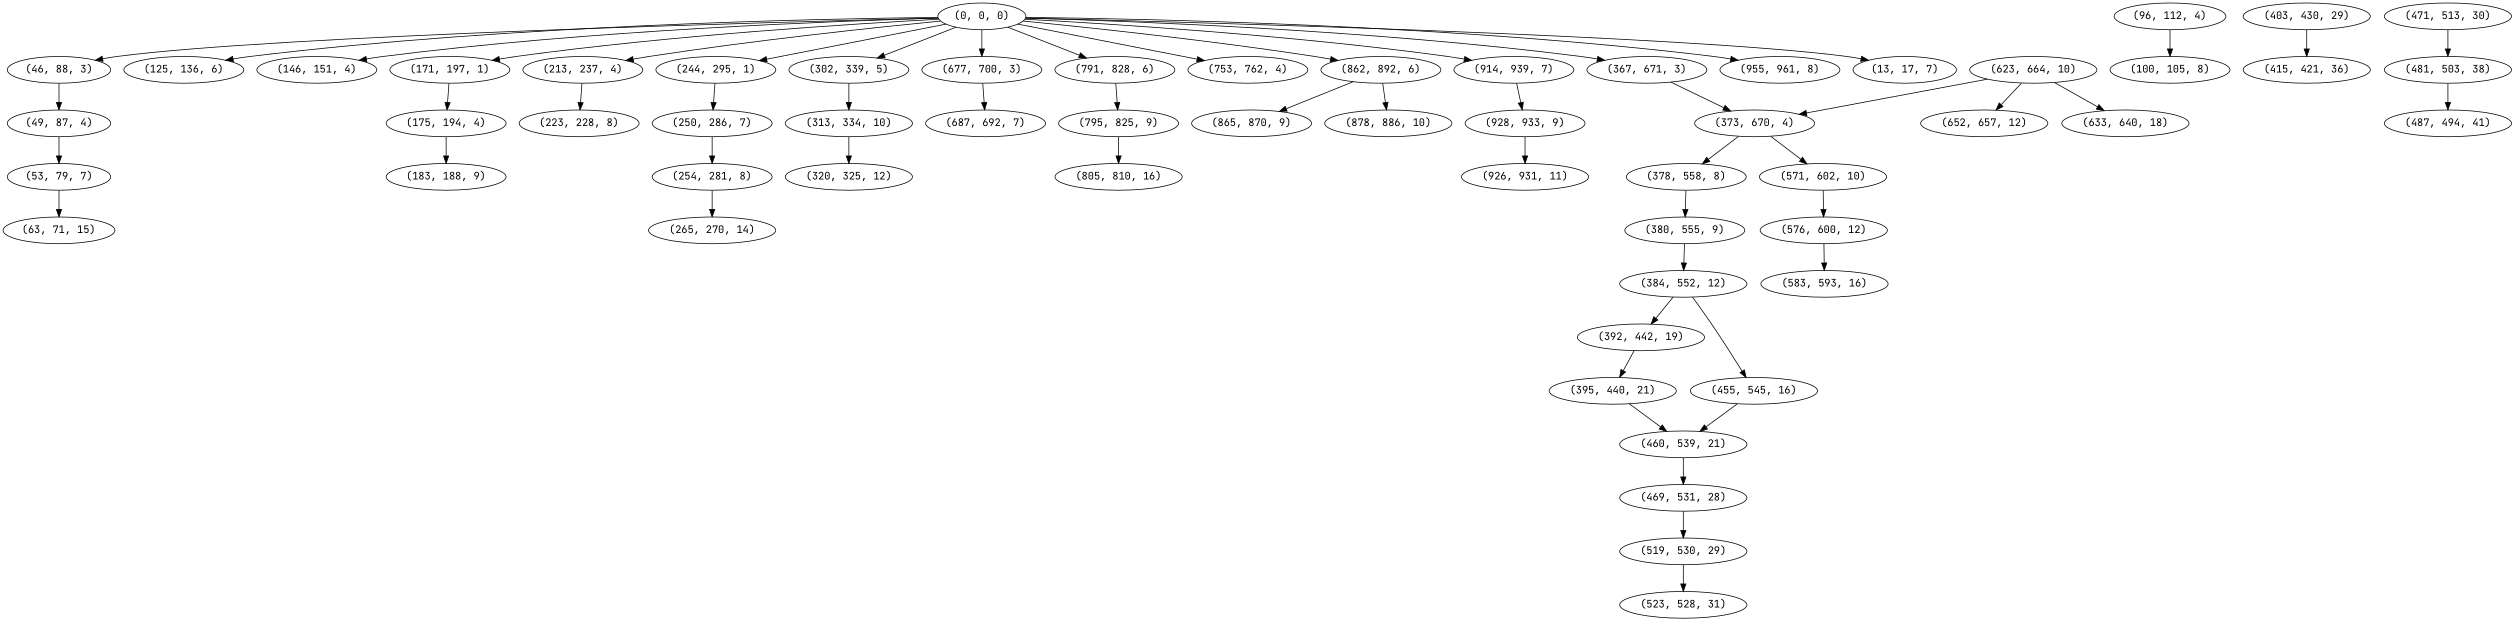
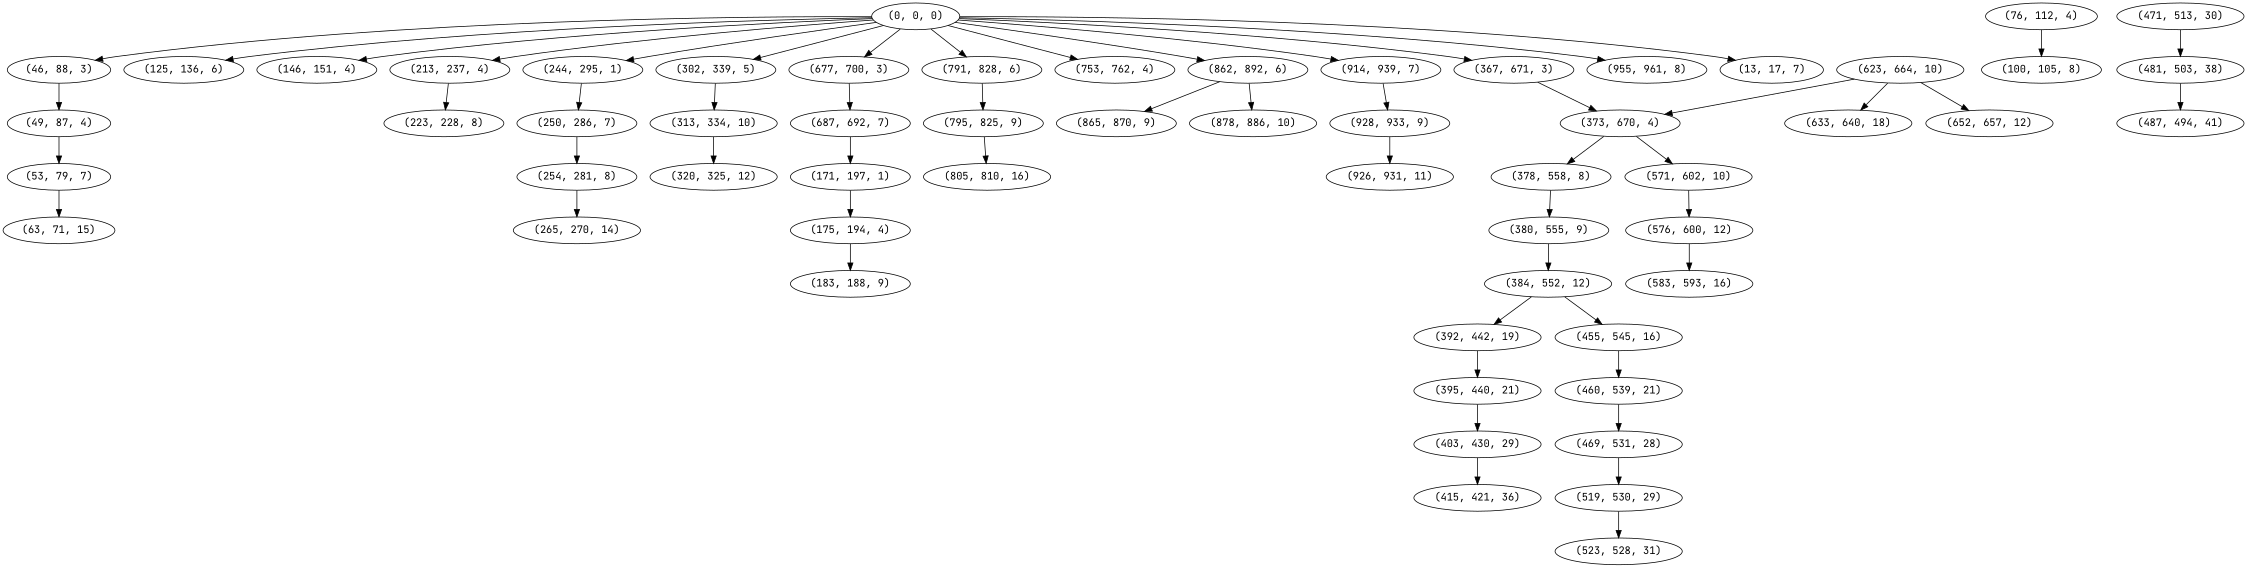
  digraph {
    fontname="JetBrains Mono"
    node [fontname="JetBrains Mono"]
    edge [fontname="JetBrains Mono"]
    "(0, 0, 0)"
    "(13, 17, 7)"
    "(46, 88, 3)"
    "(125, 136, 6)"
    "(146, 151, 4)"
    "(171, 197, 1)"
    "(213, 237, 4)"
    "(244, 295, 1)"
    "(302, 339, 5)"
    "(367, 671, 3)"
    "(677, 700, 3)"
    "(753, 762, 4)"
    "(791, 828, 6)"
    "(862, 892, 6)"
    "(914, 939, 7)"
    "(955, 961, 8)"
    "(49, 87, 4)"
-   "(96, 112, 4)"
+   "(96, 112, 4)" [label="(76, 112, 4)"]
    "(100, 105, 8)"
    "(175, 194, 4)"
    "(223, 228, 8)"
    "(250, 286, 7)"
    "(313, 334, 10)"
    "(373, 670, 4)"
    "(687, 692, 7)"
    "(795, 825, 9)"
    "(865, 870, 9)"
    "(878, 886, 10)"
    n29 [label="(928, 933, 9)"]
    "(53, 79, 7)"
    "(63, 71, 15)"
    "(183, 188, 9)"
    "(254, 281, 8)"
    "(265, 270, 14)"
    "(320, 325, 12)"
    "(378, 558, 8)"
    "(571, 602, 10)"
    "(380, 555, 9)"
    "(576, 600, 12)"
    "(623, 664, 10)"
    "(633, 640, 18)"
    "(652, 657, 12)"
    "(384, 552, 12)"
    "(392, 442, 19)"
    "(455, 545, 16)"
    "(395, 440, 21)"
    "(460, 539, 21)"
    "(403, 430, 29)"
    "(415, 421, 36)"
    "(469, 531, 28)"
    "(519, 530, 29)"
    "(471, 513, 30)"
    "(481, 503, 38)"
    "(523, 528, 31)"
    "(487, 494, 41)"
    "(583, 593, 16)"
    "(805, 810, 16)"
    "(926, 931, 11)"
    "(0, 0, 0)" -> "(13, 17, 7)"
    "(0, 0, 0)" -> "(46, 88, 3)"
    "(0, 0, 0)" -> "(125, 136, 6)"
    "(0, 0, 0)" -> "(146, 151, 4)"
-   "(0, 0, 0)" -> "(171, 197, 1)"
+   "(687, 692, 7)" -> "(171, 197, 1)"
    "(0, 0, 0)" -> "(213, 237, 4)"
    "(0, 0, 0)" -> "(244, 295, 1)"
    "(0, 0, 0)" -> "(302, 339, 5)"
    "(0, 0, 0)" -> "(367, 671, 3)"
    "(0, 0, 0)" -> "(677, 700, 3)"
    "(0, 0, 0)" -> "(753, 762, 4)"
    "(0, 0, 0)" -> "(791, 828, 6)"
    "(0, 0, 0)" -> "(862, 892, 6)"
    "(0, 0, 0)" -> "(914, 939, 7)"
    "(0, 0, 0)" -> "(955, 961, 8)"
    "(46, 88, 3)" -> "(49, 87, 4)"
    "(171, 197, 1)" -> "(175, 194, 4)"
    "(213, 237, 4)" -> "(223, 228, 8)"
    "(244, 295, 1)" -> "(250, 286, 7)"
    "(302, 339, 5)" -> "(313, 334, 10)"
    "(367, 671, 3)" -> "(373, 670, 4)"
    "(677, 700, 3)" -> "(687, 692, 7)"
    "(791, 828, 6)" -> "(795, 825, 9)"
    "(862, 892, 6)" -> "(865, 870, 9)"
    "(862, 892, 6)" -> "(878, 886, 10)"
    "(914, 939, 7)" -> n29
    "(49, 87, 4)" -> "(53, 79, 7)"
    "(96, 112, 4)" -> "(100, 105, 8)"
    "(175, 194, 4)" -> "(183, 188, 9)"
    "(250, 286, 7)" -> "(254, 281, 8)"
    "(313, 334, 10)" -> "(320, 325, 12)"
    "(373, 670, 4)" -> "(378, 558, 8)"
    "(373, 670, 4)" -> "(571, 602, 10)"
    "(795, 825, 9)" -> "(805, 810, 16)"
    n29 -> "(926, 931, 11)"
    "(53, 79, 7)" -> "(63, 71, 15)"
    "(254, 281, 8)" -> "(265, 270, 14)"
    "(378, 558, 8)" -> "(380, 555, 9)"
    "(571, 602, 10)" -> "(576, 600, 12)"
    "(380, 555, 9)" -> "(384, 552, 12)"
    "(576, 600, 12)" -> "(583, 593, 16)"
    "(623, 664, 10)" -> "(373, 670, 4)"
    "(623, 664, 10)" -> "(633, 640, 18)"
    "(623, 664, 10)" -> "(652, 657, 12)"
    "(384, 552, 12)" -> "(392, 442, 19)"
    "(384, 552, 12)" -> "(455, 545, 16)"
    "(392, 442, 19)" -> "(395, 440, 21)"
    "(455, 545, 16)" -> "(460, 539, 21)"
-   "(395, 440, 21)" -> "(460, 539, 21)"
+   "(395, 440, 21)" -> "(403, 430, 29)"
    "(460, 539, 21)" -> "(469, 531, 28)"
    "(403, 430, 29)" -> "(415, 421, 36)"
    "(469, 531, 28)" -> "(519, 530, 29)"
    "(519, 530, 29)" -> "(523, 528, 31)"
    "(471, 513, 30)" -> "(481, 503, 38)"
    "(481, 503, 38)" -> "(487, 494, 41)"
  }
